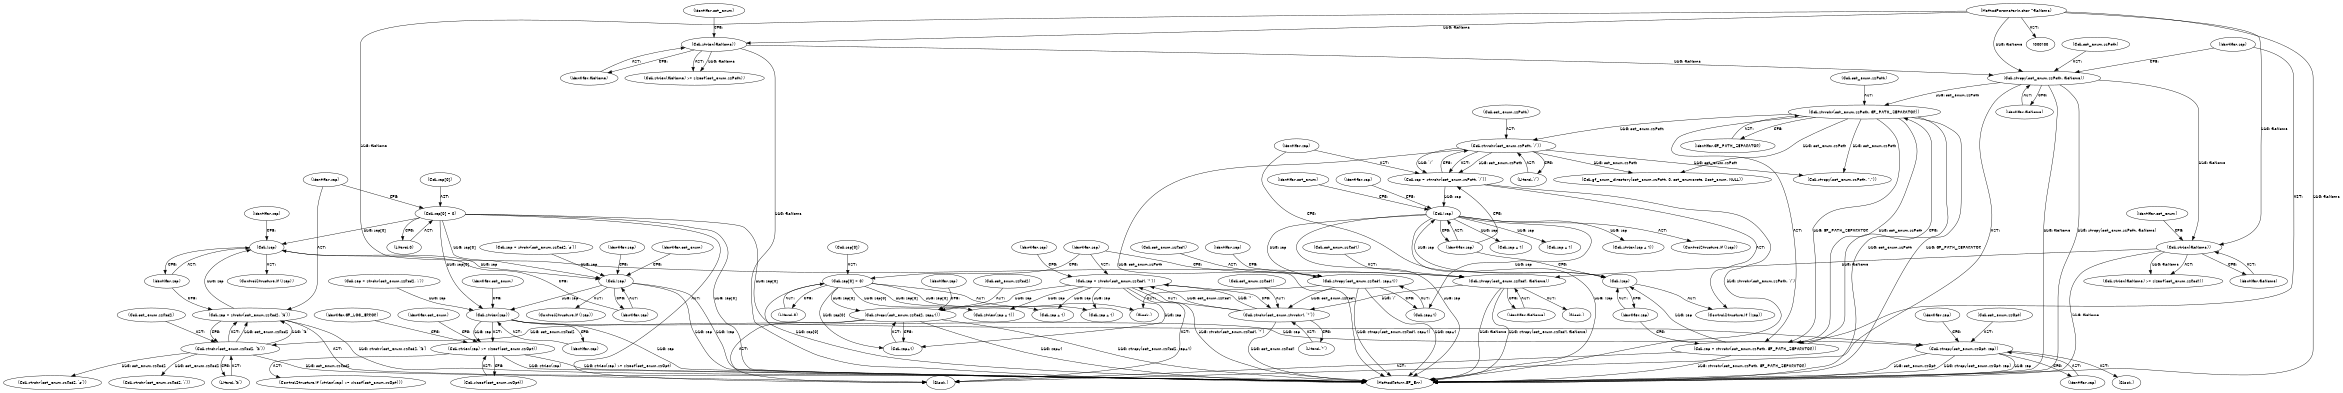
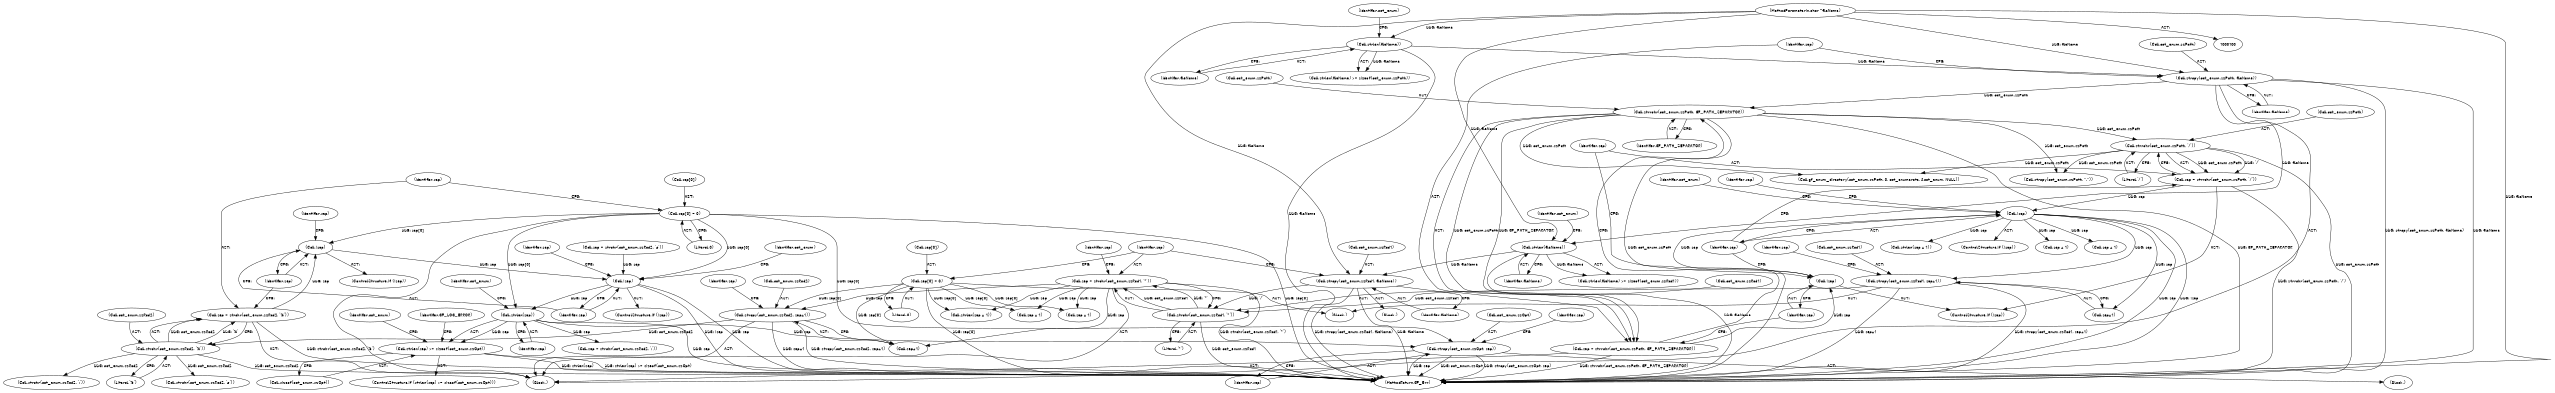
  digraph {
    fontname="Patrick Hand"
    node [fontname="Patrick Hand"]
    edge [fontname="Patrick Hand"]
    n1 [label="(Call,!sep)"]
    n2 [label="(Call,!sep)"]
    n3 [label="(Identifier,sep)"]
    n4 [label="(ControlStructure,if (!sep))"]
    n5 [label="(Call,strlen(sep))"]
    n6 [label="(MethodReturn,GF_Err)"]
    n7 [label="(ControlStructure,if (!sep))"]
    n8 [label="(Identifier,sep)"]
    n9 [label="(Call,sep = strchr(cat_enum.szRad2, '%'))"]
    n10 [label="(Call,sep[0] = 0)"]
    n11 [label="(Call,strcpy(cat_enum.szOpt, sep))"]
    n12 [label="(Block,)"]
    n13 [label="(Literal,0)"]
    n14 [label="(Call,strlen(sep) >= sizeof(cat_enum.szOpt))"]
    n15 [label="(Identifier,sep)"]
    n16 [label="(Identifier,sep)"]
    n17 [label="(Block,)"]
    n18 [label="(Call,strchr(cat_enum.szRad2, '%'))"]
    n19 [label="(Call,strchr(cat_enum.szRad2, ':'))"]
    n20 [label="(Call,strchr(cat_enum.szRad2, '#'))"]
    n21 [label="(Literal,'%')"]
    n22 [label="(Call,strcpy(cat_enum.szRad2, sep+1))"]
    n23 [label="(Call,sep+1)"]
    n24 [label="(Call,sep[0] = 0)"]
    n25 [label="(Call,sep + 1)"]
    n26 [label="(Call,strlen(sep + 1))"]
    n27 [label="(Call,sep + 1)"]
    n28 [label="(Literal,0)"]
    n29 [label="(Block,)"]
    n30 [label="(Call,sep = strchr(cat_enum.szRad1, '*'))"]
-   n31 [label="(Call,strchr(cat_enum.strrchr1, '*'))"]
+   n31 [label="(Call,strchr(cat_enum.szRad1, '*'))"]
    n32 [label="(Literal,'*')"]
    n33 [label="(Call,strcpy(cat_enum.szRad1, fileName))"]
    n34 [label="(Block,)"]
    n35 [label="(Identifier,fileName)"]
    n36 [label="(Call,strlen(fileName))"]
    n37 [label="(Identifier,fileName)"]
    n38 [label="(Call,strlen(fileName) >= sizeof(cat_enum.szRad1))"]
    n39 [label="(Call,strcpy(cat_enum.szPath, fileName))"]
    n40 [label="(Call,strrchr(cat_enum.szPath, GF_PATH_SEPARATOR))"]
    n41 [label="(Identifier,fileName)"]
    n42 [label="(Call,strrchr(cat_enum.szPath, '/'))"]
    n43 [label="(Call,gf_enum_directory(cat_enum.szPath, 0, cat_enumerate, &cat_enum, NULL))"]
    n44 [label="(Call,strcpy(cat_enum.szPath, \".\"))"]
    n45 [label="(Call,sep = strrchr(cat_enum.szPath, GF_PATH_SEPARATOR))"]
    n46 [label="(Identifier,GF_PATH_SEPARATOR)"]
    n47 [label="(Call,strlen(fileName))"]
    n48 [label="(Call,strlen(fileName) >= sizeof(cat_enum.szPath))"]
    n49 [label="(Identifier,fileName)"]
    n50 [label="(MethodParameterIn,char *fileName)"]
    1000100
    n52 [label="(Call,strcpy(cat_enum.szRad1, sep+1))"]
    n53 [label="(Call,sep+1)"]
    n54 [label="(Call,!sep)"]
    n55 [label="(Call,strlen(sep + 1))"]
    n56 [label="(Identifier,sep)"]
    n57 [label="(ControlStructure,if (!sep))"]
    n58 [label="(Call,sep + 1)"]
    n59 [label="(Call,sep + 1)"]
    n60 [label="(Call,sep = strrchr(cat_enum.szPath, '/'))"]
    n61 [label="(Call,!sep)"]
    n62 [label="(ControlStructure,if (!sep))"]
    n63 [label="(Literal,'/')"]
    n64 [label="(Identifier,sep)"]
    n65 [label="(ControlStructure,if (strlen(sep) >= sizeof(cat_enum.szOpt)))"]
    n66 [label="(Call,sizeof(cat_enum.szOpt))"]
    n67 [label="(Call,cat_enum.szRad2)"]
    n68 [label="(Call,cat_enum.szOpt)"]
    n69 [label="(Call,sep[0])"]
    n70 [label="(Identifier,sep)"]
    n71 [label="(Identifier,sep)"]
    n72 [label="(Call,cat_enum.szRad1)"]
    n73 [label="(Identifier,sep)"]
    n74 [label="(Identifier,sep)"]
    n75 [label="(Identifier,cat_enum)"]
    n76 [label="(Call,sep[0])"]
    n77 [label="(Identifier,sep)"]
    n78 [label="(Call,cat_enum.szPath)"]
    n79 [label="(Identifier,sep)"]
    n80 [label="(Identifier,cat_enum)"]
    n81 [label="(Identifier,sep)"]
    n82 [label="(Call,cat_enum.szPath)"]
    n83 [label="(Identifier,cat_enum)"]
    n84 [label="(Call,cat_enum.szRad2)"]
    n85 [label="(Identifier,cat_enum)"]
    n86 [label="(Identifier,cat_enum)"]
    n87 [label="(Identifier,sep)"]
    n88 [label="(Identifier,cat_enum)"]
    n89 [label="(Identifier,GF_LOG_ERROR)"]
    n90 [label="(Identifier,sep)"]
    n91 [label="(Identifier,sep)"]
    n92 [label="(Call,cat_enum.szRad1)"]
    n93 [label="(Call,sep = strchr(cat_enum.szRad2, ':'))"]
    n94 [label="(Identifier,sep)"]
    n95 [label="(Call,cat_enum.szPath)"]
    n96 [label="(Call,sep = strchr(cat_enum.szRad2, '#'))"]
    n97 [label="(Call,cat_enum.szRad1)"]
    n1 -> n2 [label="DDG: sep"]
    n1 -> n3 [label="CFG: "]
    n1 -> n4 [label="AST: "]
    n2 -> n5 [label="DDG: sep"]
    n2 -> n6 [label="DDG: !sep"]
    n2 -> n6 [label="DDG: sep"]
    n2 -> n7 [label="AST: "]
    n2 -> n8 [label="CFG: "]
    n3 -> n1 [label="AST: "]
    n3 -> n9 [label="CFG: "]
    n5 -> n6 [label="DDG: sep"]
    n5 -> n11 [label="DDG: sep"]
    n5 -> n14 [label="AST: "]
    n5 -> n14 [label="DDG: sep"]
    n5 -> n15 [label="CFG: "]
    n8 -> n1 [label="CFG: "]
    n8 -> n2 [label="AST: "]
    n9 -> n1 [label="DDG: sep"]
    n9 -> n6 [label="DDG: strchr(cat_enum.szRad2, '%')"]
    n9 -> n12 [label="AST: "]
    n9 -> n18 [label="CFG: "]
    n10 -> n1 [label="DDG: sep[0]"]
    n10 -> n2 [label="DDG: sep[0]"]
    n10 -> n5 [label="DDG: sep[0]"]
    n10 -> n6 [label="DDG: sep[0]"]
    n10 -> n11 [label="DDG: sep[0]"]
    n10 -> n12 [label="AST: "]
    n10 -> n13 [label="CFG: "]
    n11 -> n6 [label="DDG: cat_enum.szOpt"]
    n11 -> n6 [label="DDG: strcpy(cat_enum.szOpt, sep)"]
    n11 -> n6 [label="DDG: sep"]
    n11 -> n16 [label="CFG: "]
    n11 -> n17 [label="AST: "]
    n13 -> n10 [label="AST: "]
    n14 -> n6 [label="DDG: strlen(sep) >= sizeof(cat_enum.szOpt)"]
    n14 -> n6 [label="DDG: strlen(sep)"]
    n14 -> n65 [label="AST: "]
    n14 -> n66 [label="CFG: "]
    n15 -> n5 [label="AST: "]
    n16 -> n11 [label="AST: "]
    n18 -> n6 [label="DDG: cat_enum.szRad2"]
    n18 -> n9 [label="AST: "]
    n18 -> n9 [label="DDG: cat_enum.szRad2"]
    n18 -> n9 [label="DDG: '%'"]
    n18 -> n19 [label="DDG: cat_enum.szRad2"]
    n18 -> n20 [label="DDG: cat_enum.szRad2"]
    n18 -> n21 [label="CFG: "]
    n21 -> n18 [label="AST: "]
    n22 -> n6 [label="DDG: strcpy(cat_enum.szRad2, sep+1)"]
    n22 -> n6 [label="DDG: sep+1"]
    n22 -> n12 [label="AST: "]
    n22 -> n18 [label="DDG: cat_enum.szRad2"]
    n22 -> n23 [label="CFG: "]
    n23 -> n22 [label="AST: "]
    n24 -> n6 [label="DDG: sep[0]"]
    n24 -> n22 [label="DDG: sep[0]"]
    n24 -> n23 [label="DDG: sep[0]"]
    n24 -> n25 [label="DDG: sep[0]"]
    n24 -> n26 [label="DDG: sep[0]"]
    n24 -> n27 [label="DDG: sep[0]"]
    n24 -> n28 [label="CFG: "]
    n24 -> n29 [label="AST: "]
    n28 -> n24 [label="AST: "]
    n30 -> n6 [label="DDG: strchr(cat_enum.szRad1, '*')"]
    n30 -> n12 [label="AST: "]
    n30 -> n22 [label="DDG: sep"]
    n30 -> n23 [label="DDG: sep"]
    n30 -> n25 [label="DDG: sep"]
    n30 -> n26 [label="DDG: sep"]
    n30 -> n27 [label="DDG: sep"]
    n30 -> n31 [label="CFG: "]
    n31 -> n6 [label="DDG: cat_enum.szRad1"]
    n31 -> n30 [label="AST: "]
    n31 -> n30 [label="DDG: cat_enum.szRad1"]
    n31 -> n30 [label="DDG: '*'"]
    n31 -> n32 [label="CFG: "]
    n32 -> n31 [label="AST: "]
    n33 -> n6 [label="DDG: strcpy(cat_enum.szRad1, fileName)"]
    n33 -> n6 [label="DDG: fileName"]
    n33 -> n31 [label="DDG: '/'"]
    n33 -> n34 [label="AST: "]
    n33 -> n35 [label="CFG: "]
    n35 -> n33 [label="AST: "]
    n36 -> n6 [label="DDG: fileName"]
    n36 -> n33 [label="DDG: fileName"]
    n36 -> n37 [label="CFG: "]
    n36 -> n38 [label="AST: "]
    n36 -> n38 [label="DDG: fileName"]
    n37 -> n36 [label="AST: "]
    n39 -> n6 [label="DDG: strcpy(cat_enum.szPath, fileName)"]
    n39 -> n6 [label="DDG: fileName"]
    n39 -> n12 [label="AST: "]
    n39 -> n36 [label="DDG: fileName"]
    n39 -> n40 [label="DDG: cat_enum.szPath"]
    n39 -> n41 [label="CFG: "]
    n40 -> n6 [label="DDG: cat_enum.szPath"]
    n40 -> n6 [label="DDG: GF_PATH_SEPARATOR"]
    n40 -> n42 [label="DDG: cat_enum.szPath"]
    n40 -> n43 [label="DDG: cat_enum.szPath"]
    n40 -> n44 [label="DDG: cat_enum.szPath"]
    n40 -> n45 [label="AST: "]
    n40 -> n45 [label="DDG: cat_enum.szPath"]
    n40 -> n45 [label="DDG: GF_PATH_SEPARATOR"]
    n40 -> n46 [label="CFG: "]
    n41 -> n39 [label="AST: "]
    n42 -> n6 [label="DDG: cat_enum.szPath"]
    n42 -> n43 [label="DDG: cat_enum.szPath"]
    n42 -> n44 [label="DDG: cat_enum.szPath"]
    n42 -> n60 [label="AST: "]
    n42 -> n60 [label="DDG: cat_enum.szPath"]
    n42 -> n60 [label="DDG: '/'"]
    n42 -> n63 [label="CFG: "]
    n45 -> n6 [label="DDG: strrchr(cat_enum.szPath, GF_PATH_SEPARATOR)"]
    n45 -> n12 [label="AST: "]
    n45 -> n40 [label="CFG: "]
    n45 -> n61 [label="DDG: sep"]
    n46 -> n40 [label="AST: "]
    n47 -> n6 [label="DDG: fileName"]
    n47 -> n39 [label="DDG: fileName"]
    n47 -> n48 [label="AST: "]
    n47 -> n48 [label="DDG: fileName"]
    n47 -> n49 [label="CFG: "]
    n49 -> n47 [label="AST: "]
    n50 -> n6 [label="DDG: fileName"]
    n50 -> n33 [label="DDG: fileName"]
    n50 -> n36 [label="DDG: fileName"]
    n50 -> n39 [label="DDG: fileName"]
    n50 -> n47 [label="DDG: fileName"]
    n50 -> 1000100 [label="AST: "]
    n52 -> n6 [label="DDG: sep+1"]
    n52 -> n6 [label="DDG: strcpy(cat_enum.szRad1, sep+1)"]
    n52 -> n29 [label="AST: "]
    n52 -> n31 [label="DDG: cat_enum.szRad1"]
    n52 -> n53 [label="CFG: "]
    n53 -> n52 [label="AST: "]
    n54 -> n6 [label="DDG: sep"]
    n54 -> n6 [label="DDG: !sep"]
    n54 -> n52 [label="DDG: sep"]
    n54 -> n53 [label="DDG: sep"]
    n54 -> n55 [label="DDG: sep"]
    n54 -> n56 [label="CFG: "]
    n54 -> n57 [label="AST: "]
    n54 -> n58 [label="DDG: sep"]
    n54 -> n59 [label="DDG: sep"]
    n56 -> n54 [label="AST: "]
    n56 -> n60 [label="CFG: "]
    n56 -> n61 [label="CFG: "]
    n60 -> n6 [label="DDG: strrchr(cat_enum.szPath, '/')"]
    n60 -> n42 [label="CFG: "]
    n60 -> n54 [label="DDG: sep"]
    n60 -> n62 [label="AST: "]
    n61 -> n54 [label="DDG: sep"]
    n61 -> n62 [label="AST: "]
    n61 -> n64 [label="CFG: "]
    n63 -> n42 [label="AST: "]
    n64 -> n45 [label="CFG: "]
    n64 -> n61 [label="AST: "]
    n66 -> n14 [label="AST: "]
    n67 -> n22 [label="AST: "]
    n68 -> n11 [label="AST: "]
    n69 -> n10 [label="AST: "]
    n70 -> n24 [label="CFG: "]
    n70 -> n30 [label="AST: "]
    n70 -> n33 [label="CFG: "]
    n71 -> n11 [label="CFG: "]
    n72 -> n33 [label="AST: "]
    n73 -> n60 [label="AST: "]
    n73 -> n61 [label="CFG: "]
    n74 -> n22 [label="CFG: "]
    n75 -> n36 [label="CFG: "]
    n76 -> n24 [label="AST: "]
    n77 -> n39 [label="CFG: "]
    n77 -> n45 [label="AST: "]
    n78 -> n39 [label="AST: "]
    n79 -> n9 [label="AST: "]
    n79 -> n10 [label="CFG: "]
    n80 -> n14 [label="CFG: "]
    n81 -> n52 [label="CFG: "]
    n82 -> n42 [label="AST: "]
    n83 -> n5 [label="CFG: "]
    n84 -> n18 [label="AST: "]
    n85 -> n2 [label="CFG: "]
    n86 -> n47 [label="CFG: "]
    n87 -> n2 [label="CFG: "]
    n88 -> n54 [label="CFG: "]
    n89 -> n14 [label="CFG: "]
    n90 -> n30 [label="CFG: "]
    n91 -> n1 [label="CFG: "]
    n92 -> n31 [label="AST: "]
-   n93 -> n5 [label="DDG: sep"]
+   n5 -> n93 [label="DDG: sep"]
    n94 -> n54 [label="CFG: "]
    n95 -> n40 [label="AST: "]
    n96 -> n2 [label="DDG: sep"]
    n97 -> n52 [label="AST: "]
  }
